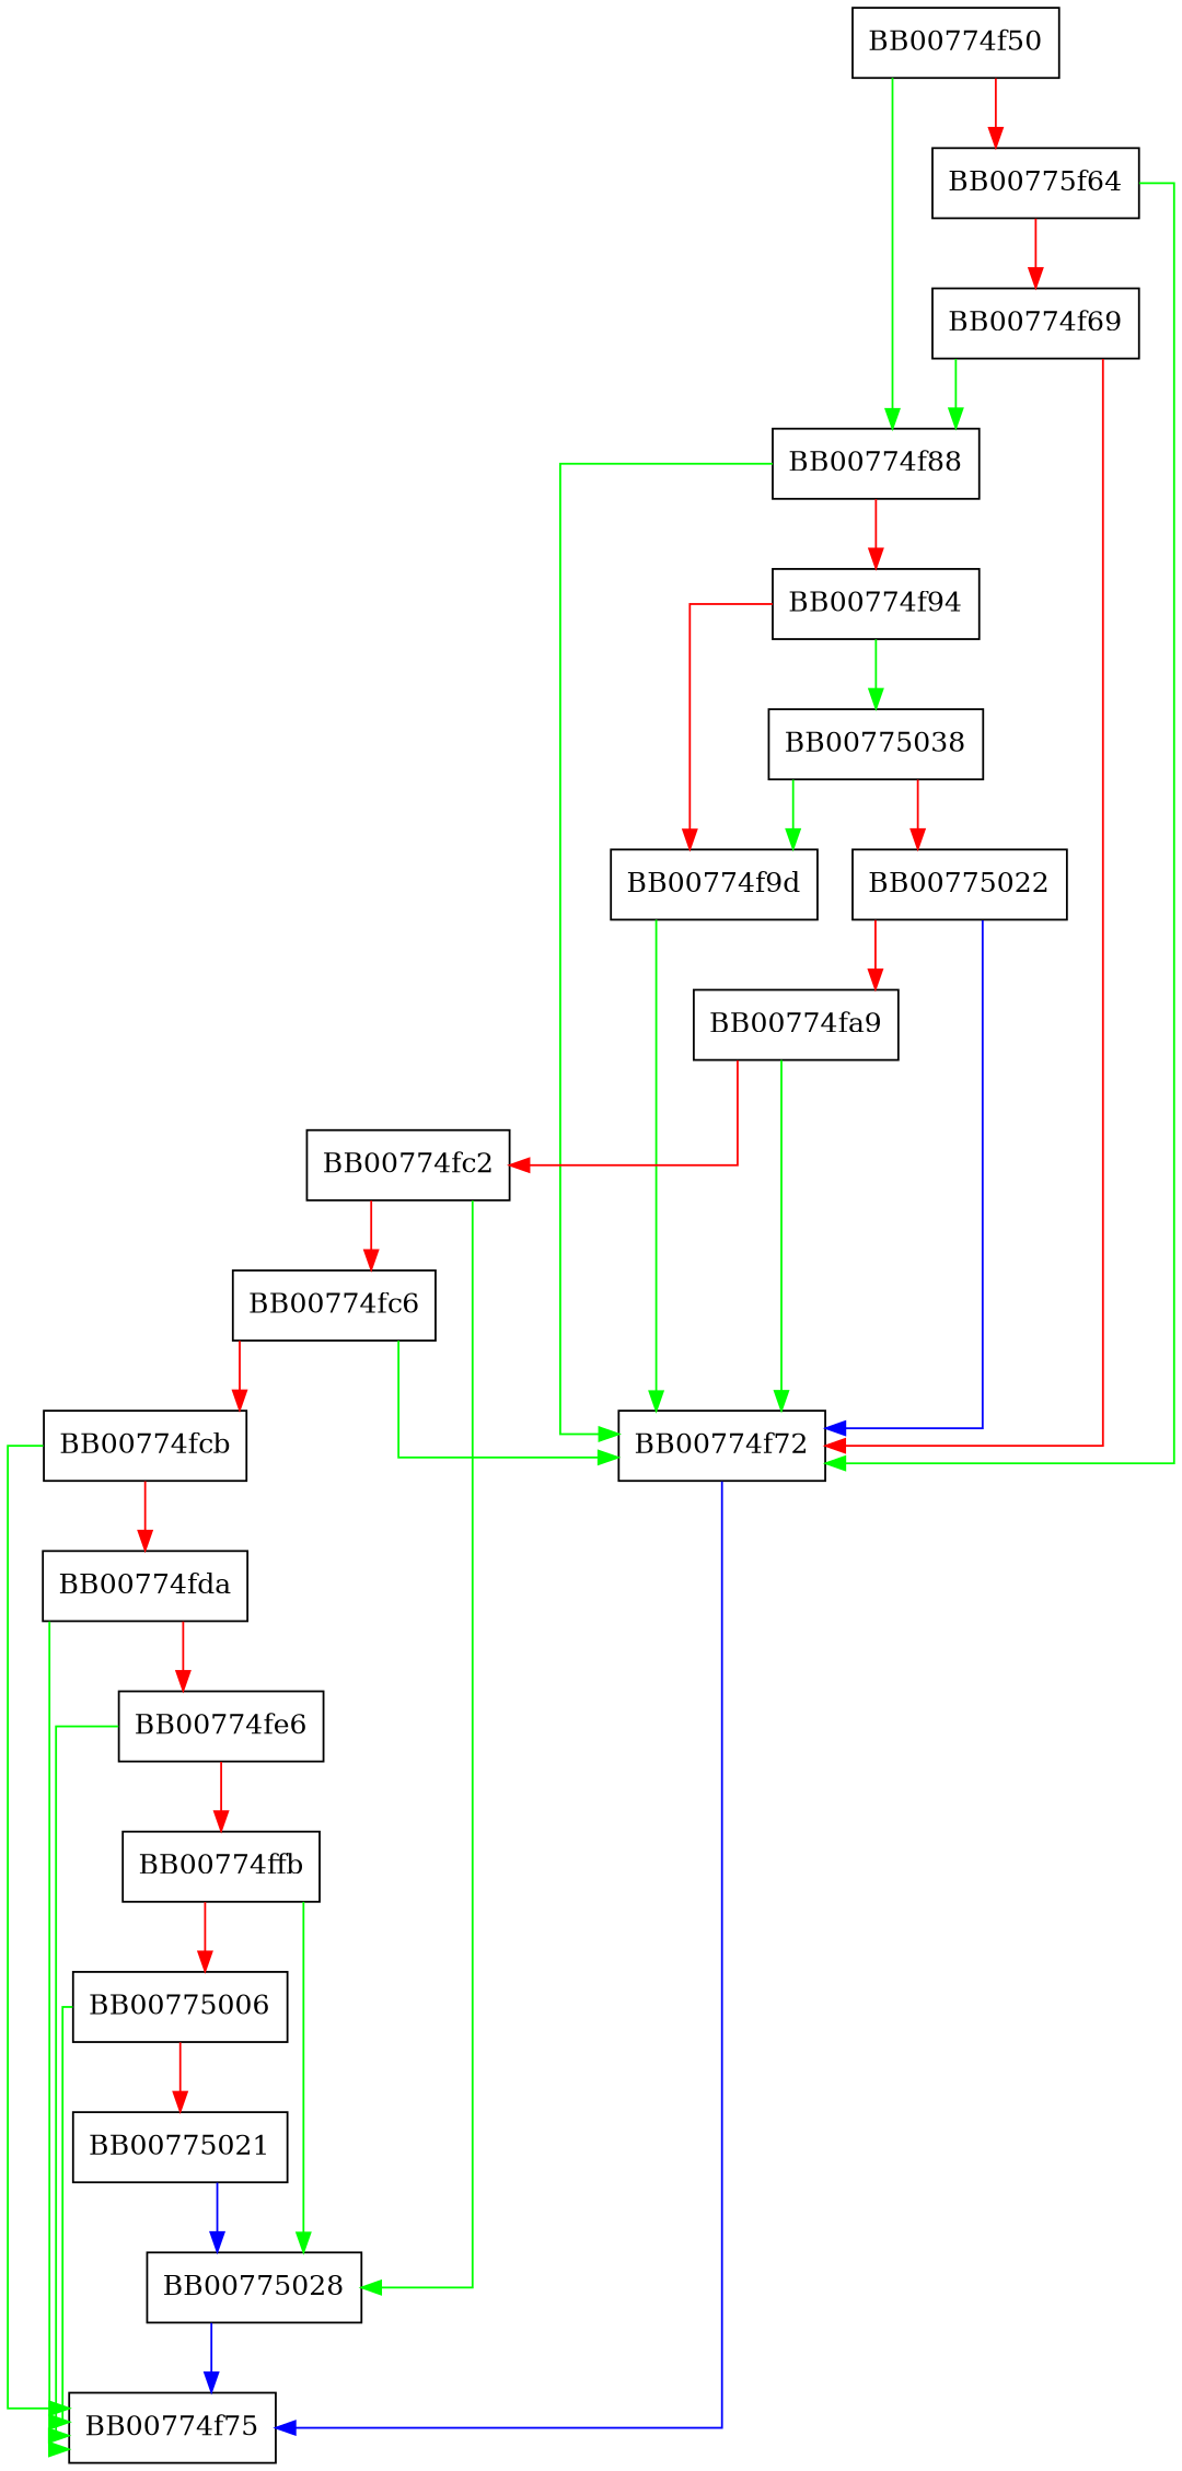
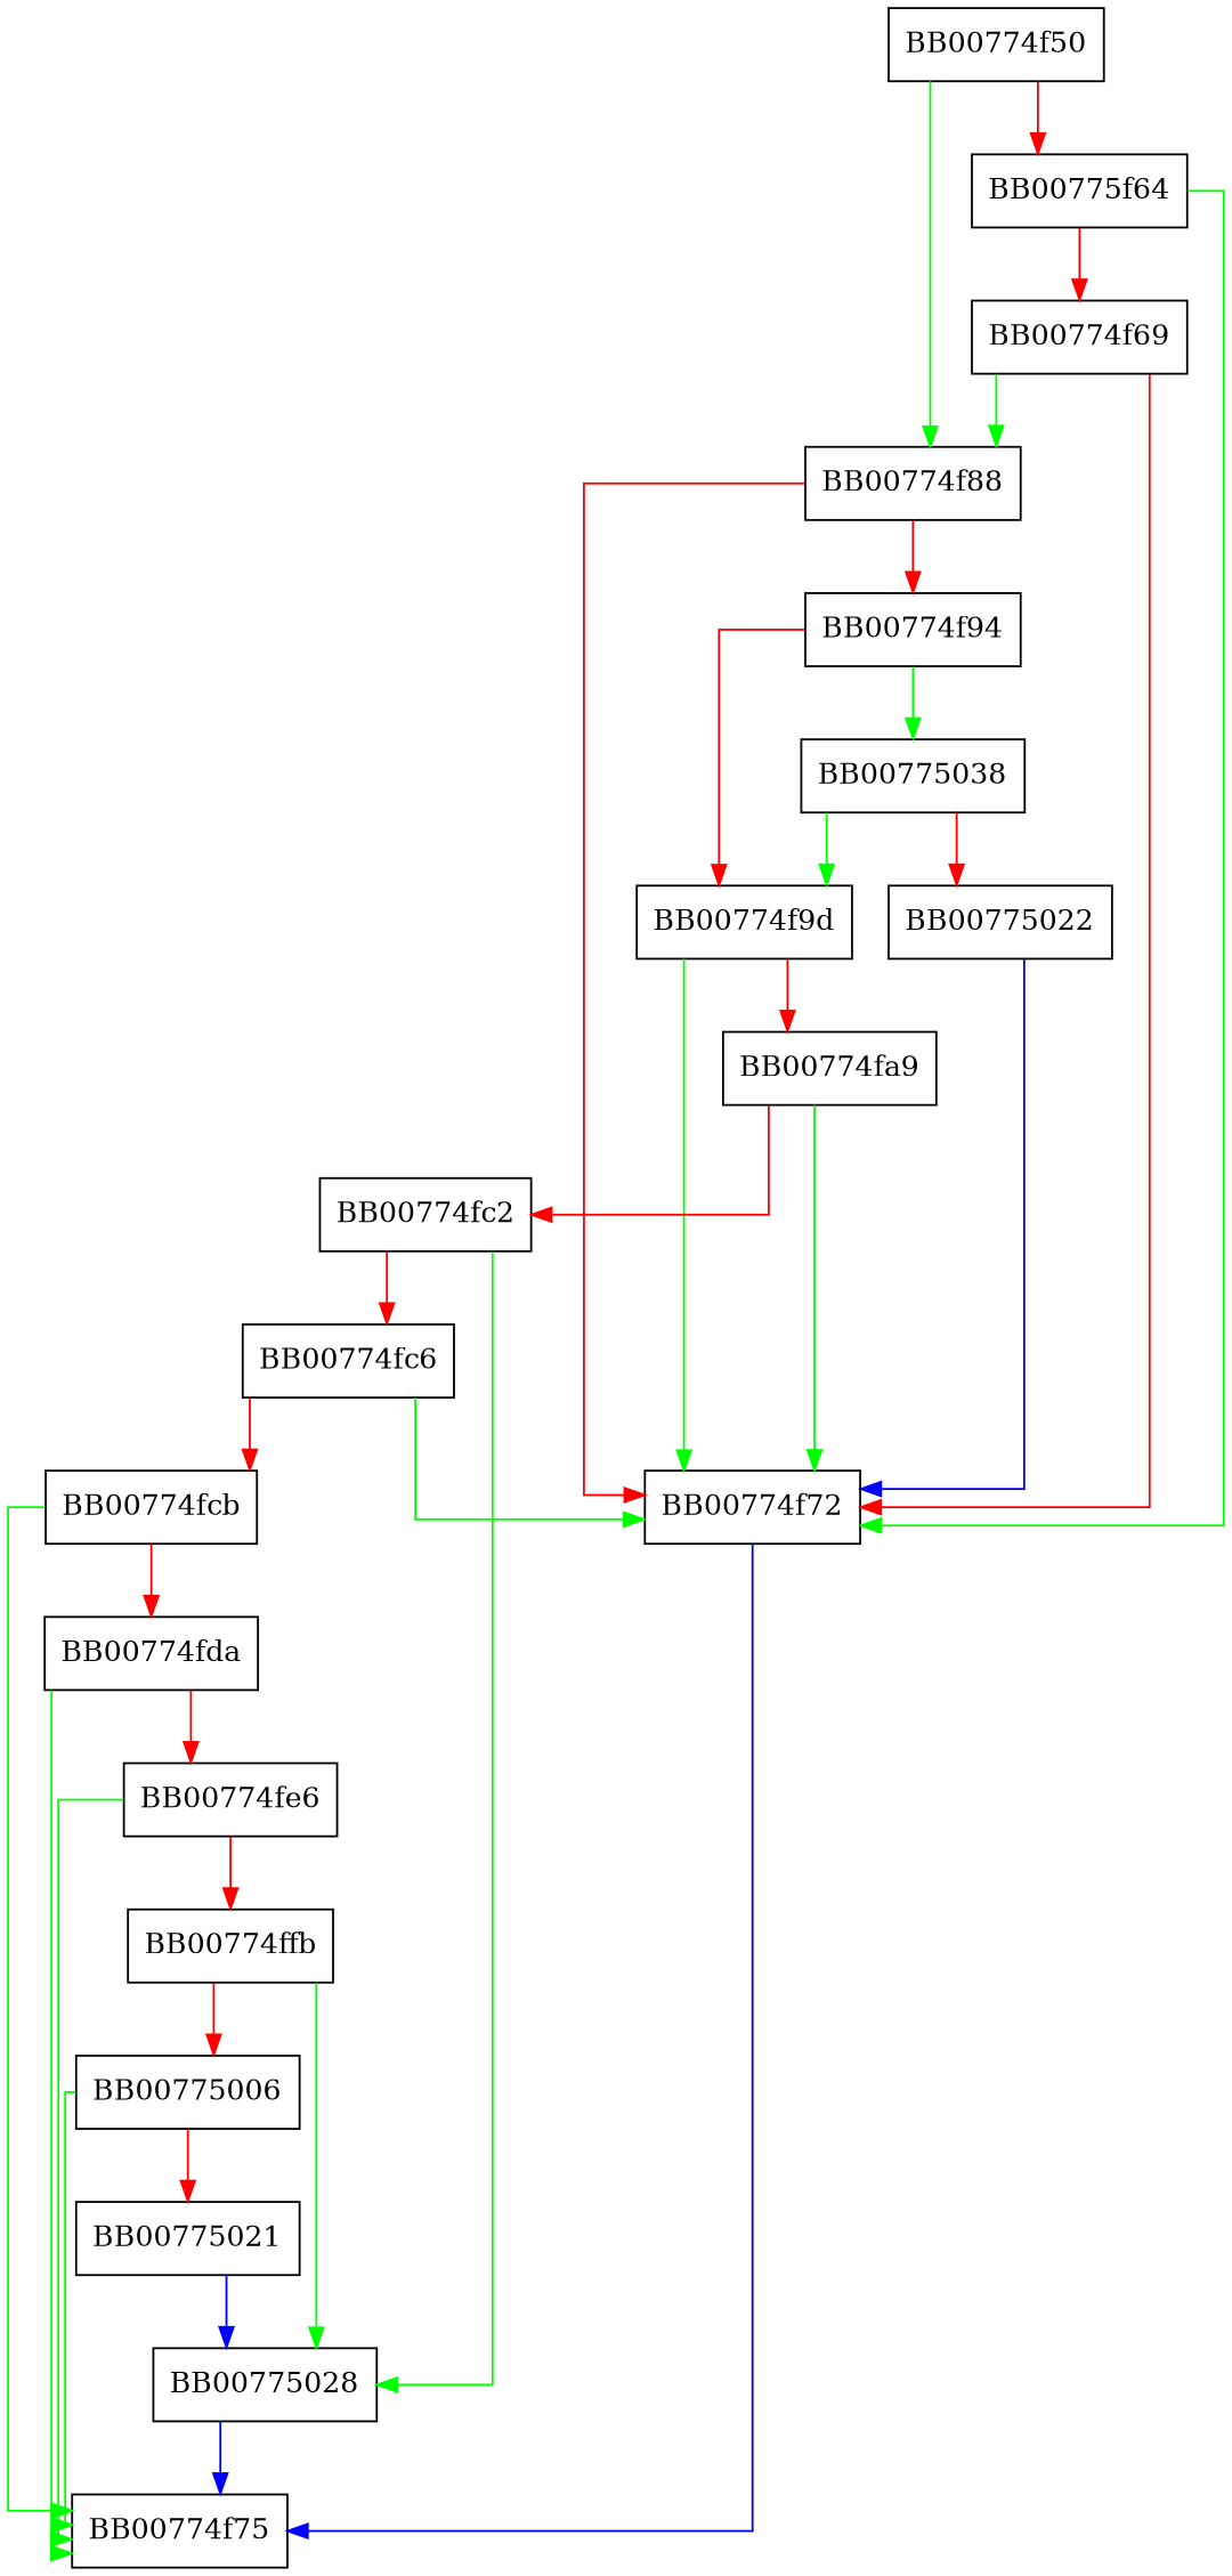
  digraph {
    splines=ortho
    node [shape=box]
    edge [color=green]
    BB00774f50
    BB00774f88
    n3 [label=BB00775f64]
    BB00774f72
    BB00774f94
    BB00774f69
    BB00774f75
    BB00775038
    BB00774f9d
    n10 [label=BB00775022]
    BB00774fa9
    BB00774fc2
    BB00775028
    BB00774fc6
    BB00774fcb
    BB00774fda
    BB00774fe6
    BB00774ffb
    BB00775006
    BB00775021
    BB00774f50 -> BB00774f88
    BB00774f50 -> n3 [color=red]
-   BB00774f88 -> BB00774f72
+   BB00774f88 -> BB00774f72 [color=red]
    BB00774f88 -> BB00774f94 [color=red]
    n3 -> BB00774f72
    n3 -> BB00774f69 [color=red]
    BB00774f72 -> BB00774f75 [color=blue]
    BB00774f94 -> BB00775038
    BB00774f94 -> BB00774f9d [color=red]
    BB00774f69 -> BB00774f88
    BB00774f69 -> BB00774f72 [color=red]
    BB00775038 -> BB00774f9d
    BB00775038 -> n10 [color=red]
    BB00774f9d -> BB00774f72
-   n10 -> BB00774fa9 [color=red]
+   BB00774f9d -> BB00774fa9 [color=red]
    n10 -> BB00774f72 [color=blue]
    BB00774fa9 -> BB00774f72
    BB00774fa9 -> BB00774fc2 [color=red]
    BB00774fc2 -> BB00775028
    BB00774fc2 -> BB00774fc6 [color=red]
    BB00775028 -> BB00774f75 [color=blue]
    BB00774fc6 -> BB00774f72
    BB00774fc6 -> BB00774fcb [color=red]
    BB00774fcb -> BB00774f75
    BB00774fcb -> BB00774fda [color=red]
    BB00774fda -> BB00774f75
    BB00774fda -> BB00774fe6 [color=red]
    BB00774fe6 -> BB00774f75
    BB00774fe6 -> BB00774ffb [color=red]
    BB00774ffb -> BB00775028
    BB00774ffb -> BB00775006 [color=red]
    BB00775006 -> BB00774f75
    BB00775006 -> BB00775021 [color=red]
    BB00775021 -> BB00775028 [color=blue]
  }
